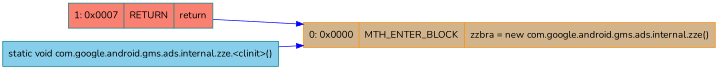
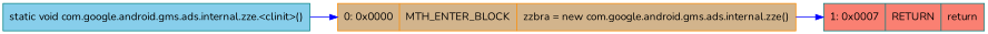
  digraph {
    rankdir=LR
    fontname=Nunito
    node [shape=record style=filled color=teal fontname=Nunito]
    edge [color=blue fontname=Nunito]
    n1 [label="{0\:\ 0x0000|MTH_ENTER_BLOCK\l|zzbra = new com.google.android.gms.ads.internal.zze()\l}" fillcolor=tan color=darkorange]
    n2 [label="{1\:\ 0x0007|RETURN\l|return\l}" fillcolor=salmon]
    n3 [label="{static void com.google.android.gms.ads.internal.zze.\<clinit\>() }" fillcolor=skyblue]
-   n2 -> n1
+   n1 -> n2
    n3 -> n1
  }
